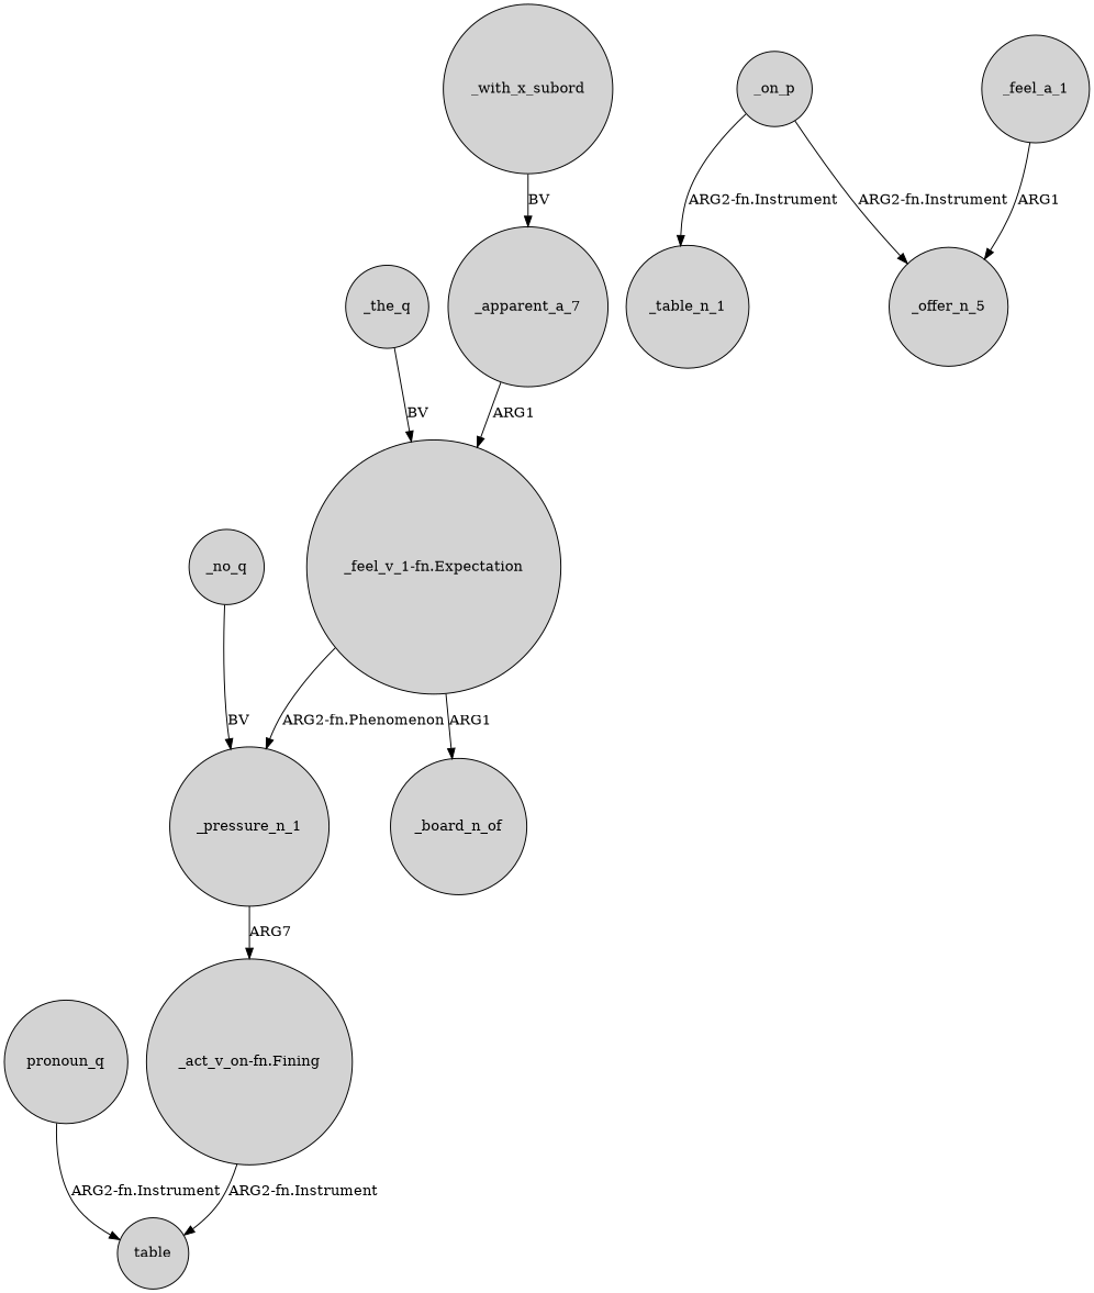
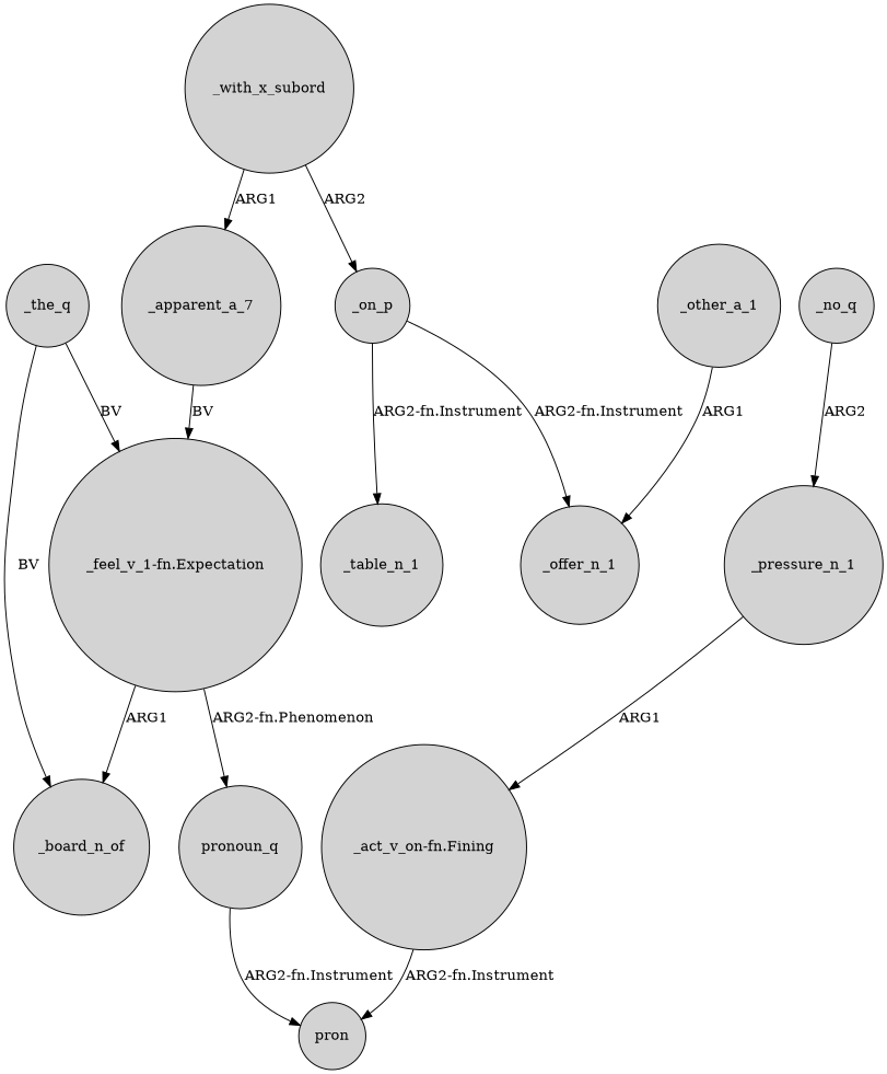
  digraph {
    node [shape=circle style=filled]
    _pressure_n_1
    "_act_v_on-fn.Fining"
-   pron [label=table]
+   pron
    _no_q
    _on_p
-   _offer_n_1 [label=_offer_n_5]
+   _offer_n_1
    _table_n_1
    "_feel_v_1-fn.Expectation"
    _board_n_of
    _the_q
    _with_x_subord
    n12 [label=_apparent_a_7]
-   _other_a_1 [label=_feel_a_1]
+   _other_a_1
    pronoun_q
-   _pressure_n_1 -> "_act_v_on-fn.Fining" [label=ARG7]
+   _pressure_n_1 -> "_act_v_on-fn.Fining" [label=ARG1]
    "_act_v_on-fn.Fining" -> pron [label="ARG2-fn.Instrument"]
-   _no_q -> _pressure_n_1 [label=BV]
+   _no_q -> _pressure_n_1 [label=ARG2]
    _on_p -> _offer_n_1 [label="ARG2-fn.Instrument"]
    _on_p -> _table_n_1 [label="ARG2-fn.Instrument"]
-   "_feel_v_1-fn.Expectation" -> _pressure_n_1 [label="ARG2-fn.Phenomenon"]
+   "_feel_v_1-fn.Expectation" -> pronoun_q [label="ARG2-fn.Phenomenon"]
    "_feel_v_1-fn.Expectation" -> _board_n_of [label=ARG1]
    _the_q -> "_feel_v_1-fn.Expectation" [label=BV]
-   _with_x_subord -> n12 [label=BV]
-   n12 -> "_feel_v_1-fn.Expectation" [label=ARG1]
+   _the_q -> _board_n_of [label=BV]
+   _with_x_subord -> _on_p [label=ARG2]
+   _with_x_subord -> n12 [label=ARG1]
+   n12 -> "_feel_v_1-fn.Expectation" [label=BV]
    _other_a_1 -> _offer_n_1 [label=ARG1]
    pronoun_q -> pron [label="ARG2-fn.Instrument"]
  }
